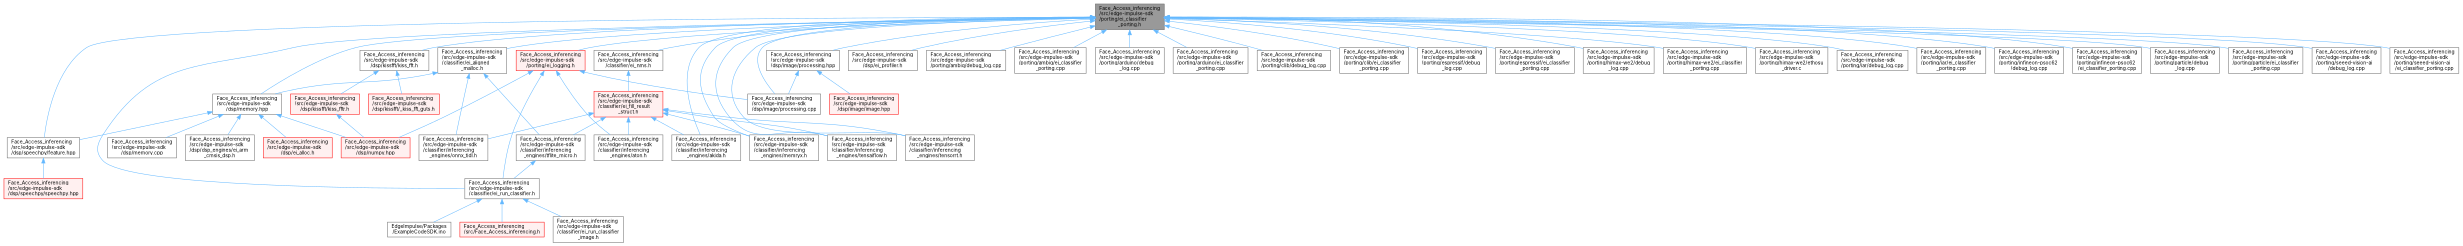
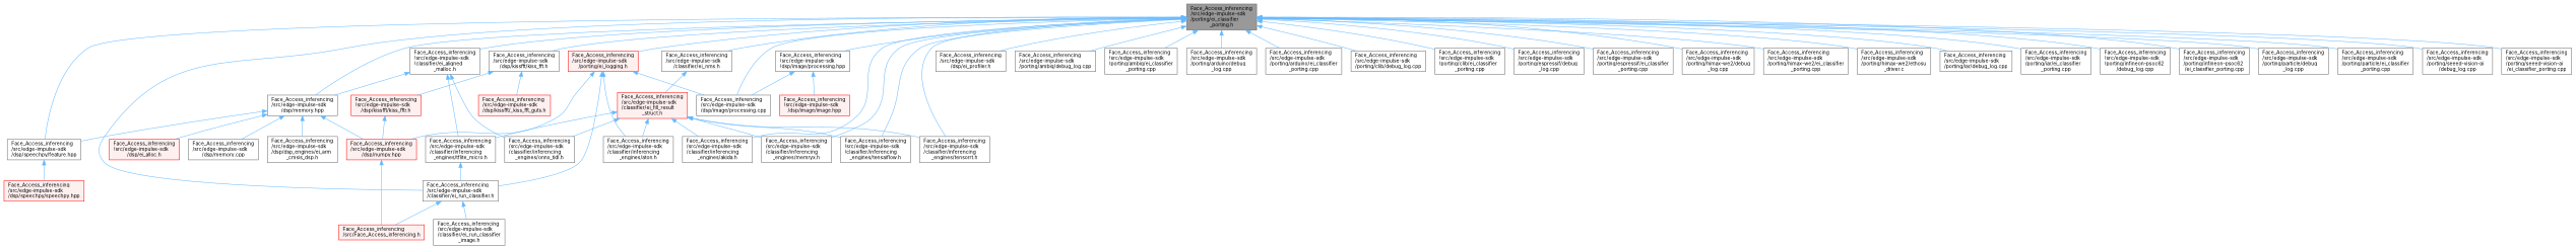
  digraph {
    fontname=Inter
    node [color=grey40 fillcolor=white fontname=Inter fontsize=10 shape=box style=filled]
    edge [color=steelblue1 dir=back fontname=Inter fontsize=10 labelfontname=Helvetica labelfontsize=10 style=solid]
    n1 [color=gray40 fillcolor=grey60 fontcolor=black height=0.2 label="Face_Access_inferencing\l/src/edge-impulse-sdk\l/porting/ei_classifier\l_porting.h" width=0.4]
    n2 [height=0.2 label="Face_Access_inferencing\l/src/edge-impulse-sdk\l/classifier/ei_aligned\l_malloc.h" width=0.4]
    n3 [height=0.2 label="Face_Access_inferencing\l/src/edge-impulse-sdk\l/classifier/ei_run_classifier.h" width=0.4]
    n4 [height=0.2 label="Face_Access_inferencing\l/src/edge-impulse-sdk\l/dsp/memory.hpp" width=0.4]
    n5 [height=0.2 label="Face_Access_inferencing\l/src/edge-impulse-sdk\l/dsp/speechpy/feature.hpp" width=0.4]
    n6 [height=0.2 label="Face_Access_inferencing\l/src/edge-impulse-sdk\l/classifier/ei_nms.h" width=0.4]
    n7 [height=0.2 label="Face_Access_inferencing\l/src/edge-impulse-sdk\l/classifier/inferencing\l_engines/akida.h" width=0.4]
    n8 [height=0.2 label="Face_Access_inferencing\l/src/edge-impulse-sdk\l/classifier/inferencing\l_engines/memryx.h" width=0.4]
    n9 [height=0.2 label="Face_Access_inferencing\l/src/edge-impulse-sdk\l/classifier/inferencing\l_engines/tensaiflow.h" width=0.4]
    n10 [height=0.2 label="Face_Access_inferencing\l/src/edge-impulse-sdk\l/classifier/inferencing\l_engines/tensorrt.h" width=0.4]
    n11 [height=0.2 label="Face_Access_inferencing\l/src/edge-impulse-sdk\l/dsp/ei_profiler.h" width=0.4]
    n12 [height=0.2 label="Face_Access_inferencing\l/src/edge-impulse-sdk\l/dsp/image/processing.cpp" width=0.4]
    n13 [height=0.2 label="Face_Access_inferencing\l/src/edge-impulse-sdk\l/dsp/image/processing.hpp" width=0.4]
    n14 [height=0.2 label="Face_Access_inferencing\l/src/edge-impulse-sdk\l/dsp/kissfft/kiss_fft.h" width=0.4]
    n15 [height=0.2 label="Face_Access_inferencing\l/src/edge-impulse-sdk\l/porting/ambiq/debug_log.cpp" width=0.4]
    n16 [height=0.2 label="Face_Access_inferencing\l/src/edge-impulse-sdk\l/porting/ambiq/ei_classifier\l_porting.cpp" width=0.4]
    n17 [height=0.2 label="Face_Access_inferencing\l/src/edge-impulse-sdk\l/porting/arduino/debug\l_log.cpp" width=0.4]
    n18 [height=0.2 label="Face_Access_inferencing\l/src/edge-impulse-sdk\l/porting/arduino/ei_classifier\l_porting.cpp" width=0.4]
    n19 [height=0.2 label="Face_Access_inferencing\l/src/edge-impulse-sdk\l/porting/clib/debug_log.cpp" width=0.4]
    n20 [height=0.2 label="Face_Access_inferencing\l/src/edge-impulse-sdk\l/porting/clib/ei_classifier\l_porting.cpp" width=0.4]
    n21 [color=red fillcolor="#FFF0F0" height=0.2 label="Face_Access_inferencing\l/src/edge-impulse-sdk\l/porting/ei_logging.h" width=0.4]
    n22 [height=0.2 label="Face_Access_inferencing\l/src/edge-impulse-sdk\l/porting/espressif/debug\l_log.cpp" width=0.4]
    n23 [height=0.2 label="Face_Access_inferencing\l/src/edge-impulse-sdk\l/porting/espressif/ei_classifier\l_porting.cpp" width=0.4]
    n24 [height=0.2 label="Face_Access_inferencing\l/src/edge-impulse-sdk\l/porting/himax-we2/debug\l_log.cpp" width=0.4]
    n25 [height=0.2 label="Face_Access_inferencing\l/src/edge-impulse-sdk\l/porting/himax-we2/ei_classifier\l_porting.cpp" width=0.4]
    n26 [height=0.2 label="Face_Access_inferencing\l/src/edge-impulse-sdk\l/porting/himax-we2/ethosu\l_driver.c" width=0.4]
    n27 [height=0.2 label="Face_Access_inferencing\l/src/edge-impulse-sdk\l/porting/iar/debug_log.cpp" width=0.4]
    n28 [height=0.2 label="Face_Access_inferencing\l/src/edge-impulse-sdk\l/porting/iar/ei_classifier\l_porting.cpp" width=0.4]
    n29 [height=0.2 label="Face_Access_inferencing\l/src/edge-impulse-sdk\l/porting/infineon-psoc62\l/debug_log.cpp" width=0.4]
    n30 [height=0.2 label="Face_Access_inferencing\l/src/edge-impulse-sdk\l/porting/infineon-psoc62\l/ei_classifier_porting.cpp" width=0.4]
    n31 [height=0.2 label="Face_Access_inferencing\l/src/edge-impulse-sdk\l/porting/particle/debug\l_log.cpp" width=0.4]
    n32 [height=0.2 label="Face_Access_inferencing\l/src/edge-impulse-sdk\l/porting/particle/ei_classifier\l_porting.cpp" width=0.4]
    n33 [height=0.2 label="Face_Access_inferencing\l/src/edge-impulse-sdk\l/porting/seeed-vision-ai\l/debug_log.cpp" width=0.4]
    n34 [height=0.2 label="Face_Access_inferencing\l/src/edge-impulse-sdk\l/porting/seeed-vision-ai\l/ei_classifier_porting.cpp" width=0.4]
    n35 [height=0.2 label="Face_Access_inferencing\l/src/edge-impulse-sdk\l/classifier/inferencing\l_engines/onnx_tidl.h" width=0.4]
    n36 [height=0.2 label="Face_Access_inferencing\l/src/edge-impulse-sdk\l/classifier/inferencing\l_engines/tflite_micro.h" width=0.4]
-   n37 [height=0.2 label="EdgeImpulse/Packages\l/ExampleCodeSDK.ino" width=0.4]
    n38 [color=red fillcolor="#FFF0F0" height=0.2 label="Face_Access_inferencing\l/src/Face_Access_inferencing.h" width=0.4]
    n39 [height=0.2 label="Face_Access_inferencing\l/src/edge-impulse-sdk\l/classifier/ei_run_classifier\l_image.h" width=0.4]
    n40 [height=0.2 label="Face_Access_inferencing\l/src/edge-impulse-sdk\l/dsp/dsp_engines/ei_arm\l_cmsis_dsp.h" width=0.4]
    n41 [color=red fillcolor="#FFF0F0" height=0.2 label="Face_Access_inferencing\l/src/edge-impulse-sdk\l/dsp/ei_alloc.h" width=0.4]
    n42 [height=0.2 label="Face_Access_inferencing\l/src/edge-impulse-sdk\l/dsp/memory.cpp" width=0.4]
    n43 [color=red fillcolor="#FFF0F0" height=0.2 label="Face_Access_inferencing\l/src/edge-impulse-sdk\l/dsp/numpy.hpp" width=0.4]
    n44 [color=red fillcolor="#FFF0F0" height=0.2 label="Face_Access_inferencing\l/src/edge-impulse-sdk\l/dsp/speechpy/speechpy.hpp" width=0.4]
    n45 [color=red fillcolor="#FFF0F0" height=0.2 label="Face_Access_inferencing\l/src/edge-impulse-sdk\l/classifier/ei_fill_result\l_struct.h" width=0.4]
    n46 [color=red fillcolor="#FFF0F0" height=0.2 label="Face_Access_inferencing\l/src/edge-impulse-sdk\l/dsp/image/image.hpp" width=0.4]
    n47 [color=red fillcolor="#FFF0F0" height=0.2 label="Face_Access_inferencing\l/src/edge-impulse-sdk\l/dsp/kissfft/_kiss_fft_guts.h" width=0.4]
    n48 [color=red fillcolor="#FFF0F0" height=0.2 label="Face_Access_inferencing\l/src/edge-impulse-sdk\l/dsp/kissfft/kiss_fftr.h" width=0.4]
    n49 [height=0.2 label="Face_Access_inferencing\l/src/edge-impulse-sdk\l/classifier/inferencing\l_engines/aton.h" width=0.4]
    n1 -> n2
    n1 -> n3
    n1 -> n4
    n1 -> n5
    n1 -> n6
    n1 -> n7
    n1 -> n8
    n1 -> n9
    n1 -> n10
    n1 -> n11
    n1 -> n12
    n1 -> n13
    n1 -> n14
    n1 -> n15
    n1 -> n16
    n1 -> n17
    n1 -> n18
    n1 -> n19
    n1 -> n20
    n1 -> n21
    n1 -> n22
    n1 -> n23
    n1 -> n24
    n1 -> n25
    n1 -> n26
    n1 -> n27
    n1 -> n28
    n1 -> n29
    n1 -> n30
    n1 -> n31
    n1 -> n32
    n1 -> n33
    n1 -> n34
    n2 -> n4
    n2 -> n35
    n2 -> n36
-   n3 -> n37
    n3 -> n38
    n3 -> n39
    n4 -> n5
    n4 -> n40
    n4 -> n41
    n4 -> n42
    n4 -> n43
    n5 -> n44
    n6 -> n45
    n13 -> n12
    n13 -> n46
    n14 -> n47
    n14 -> n48
    n21 -> n3
    n21 -> n12
    n21 -> n43
    n21 -> n49
    n36 -> n3
+   n43 -> n38
    n45 -> n7
    n45 -> n8
    n45 -> n9
    n45 -> n10
    n45 -> n35
    n45 -> n36
    n45 -> n49
    n48 -> n43
  }
